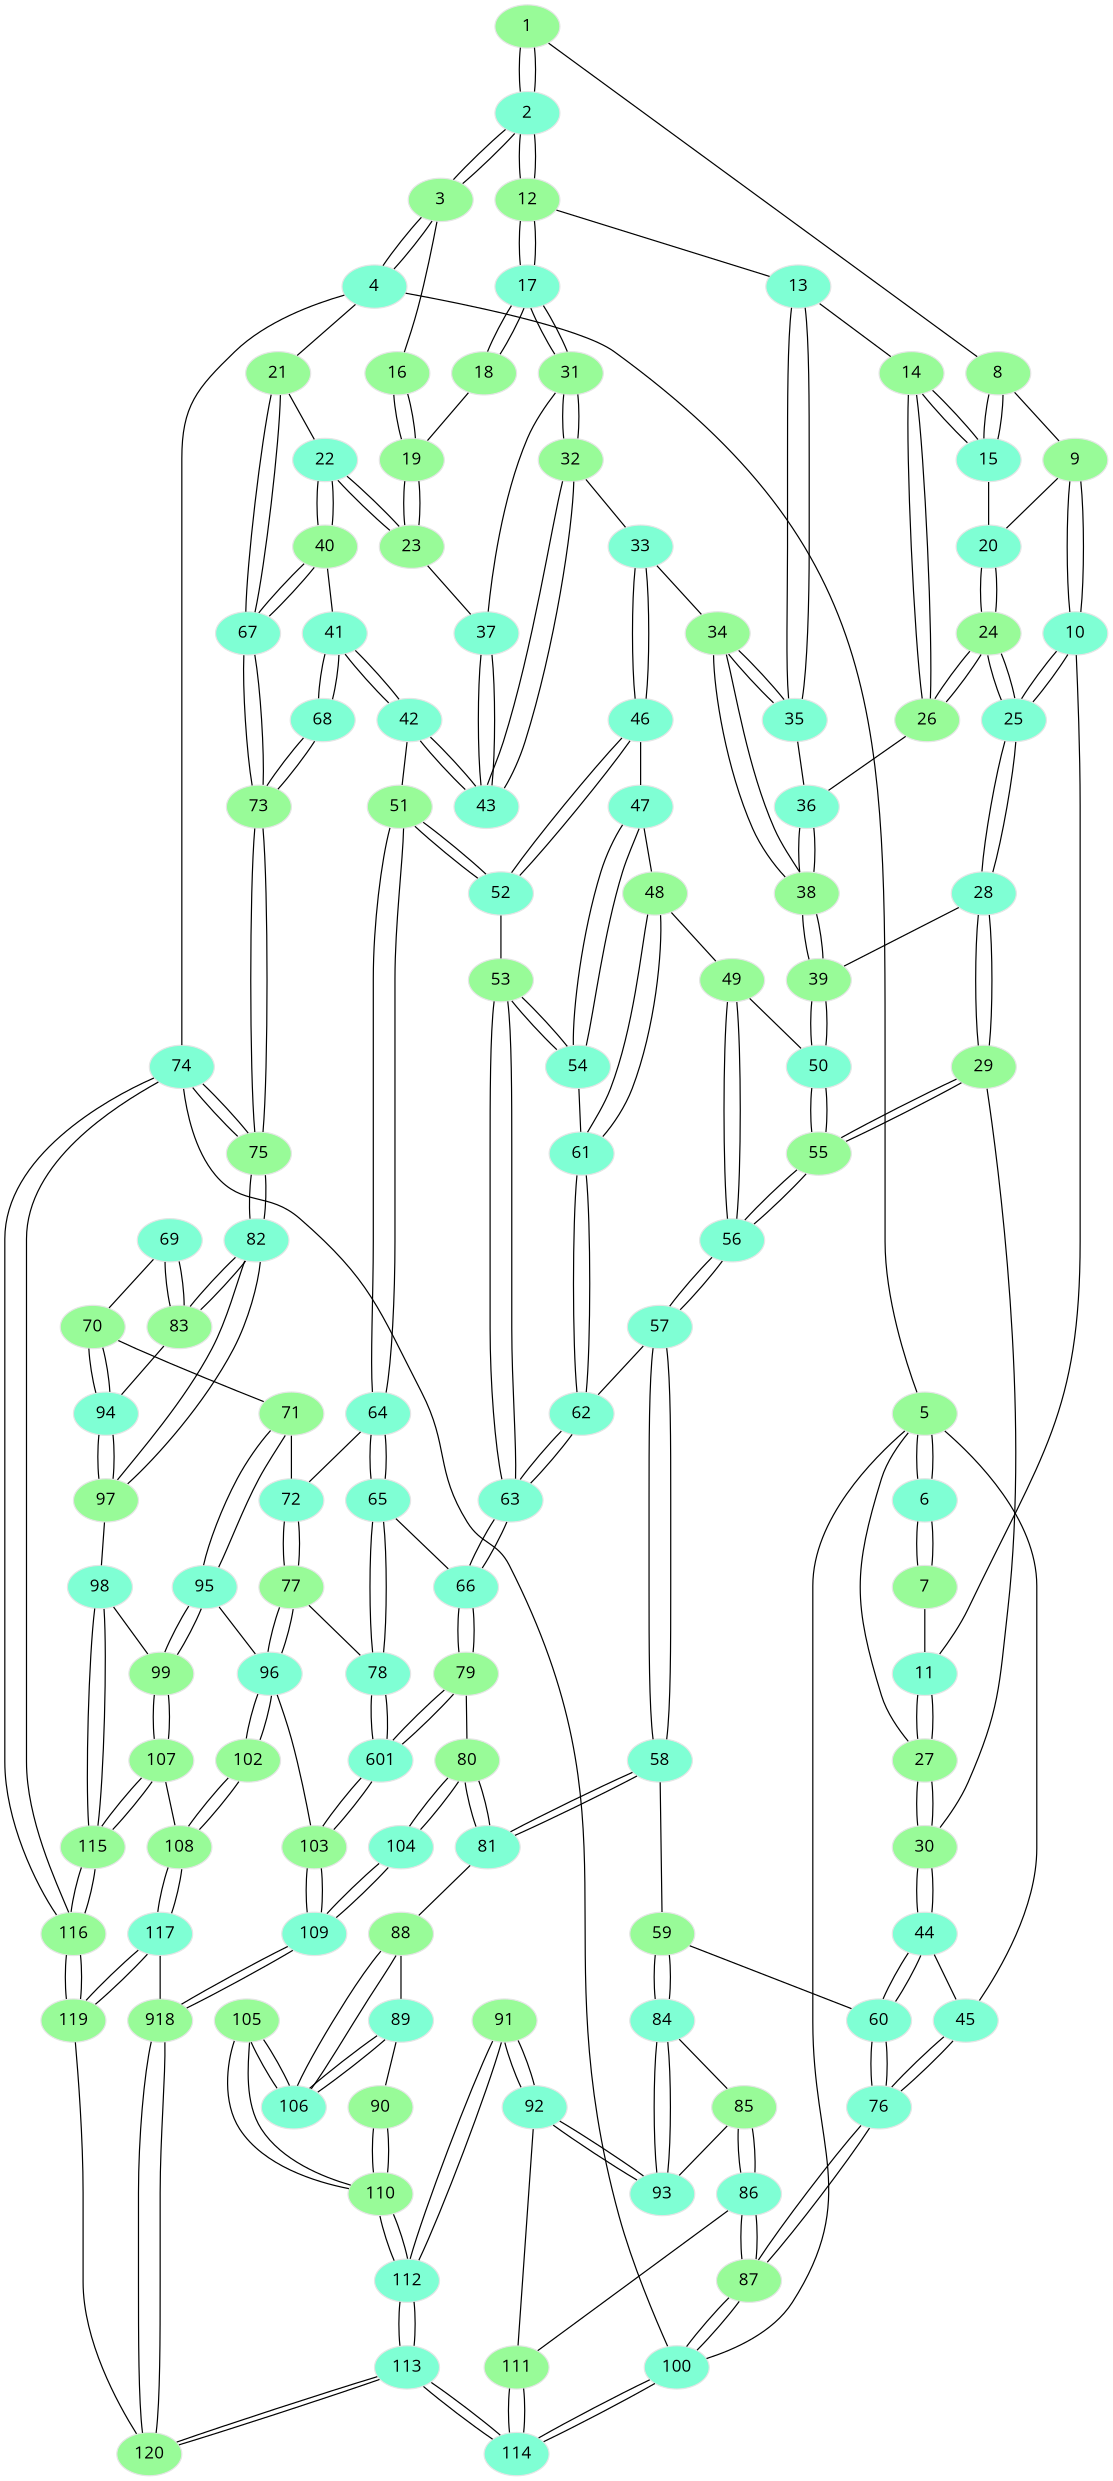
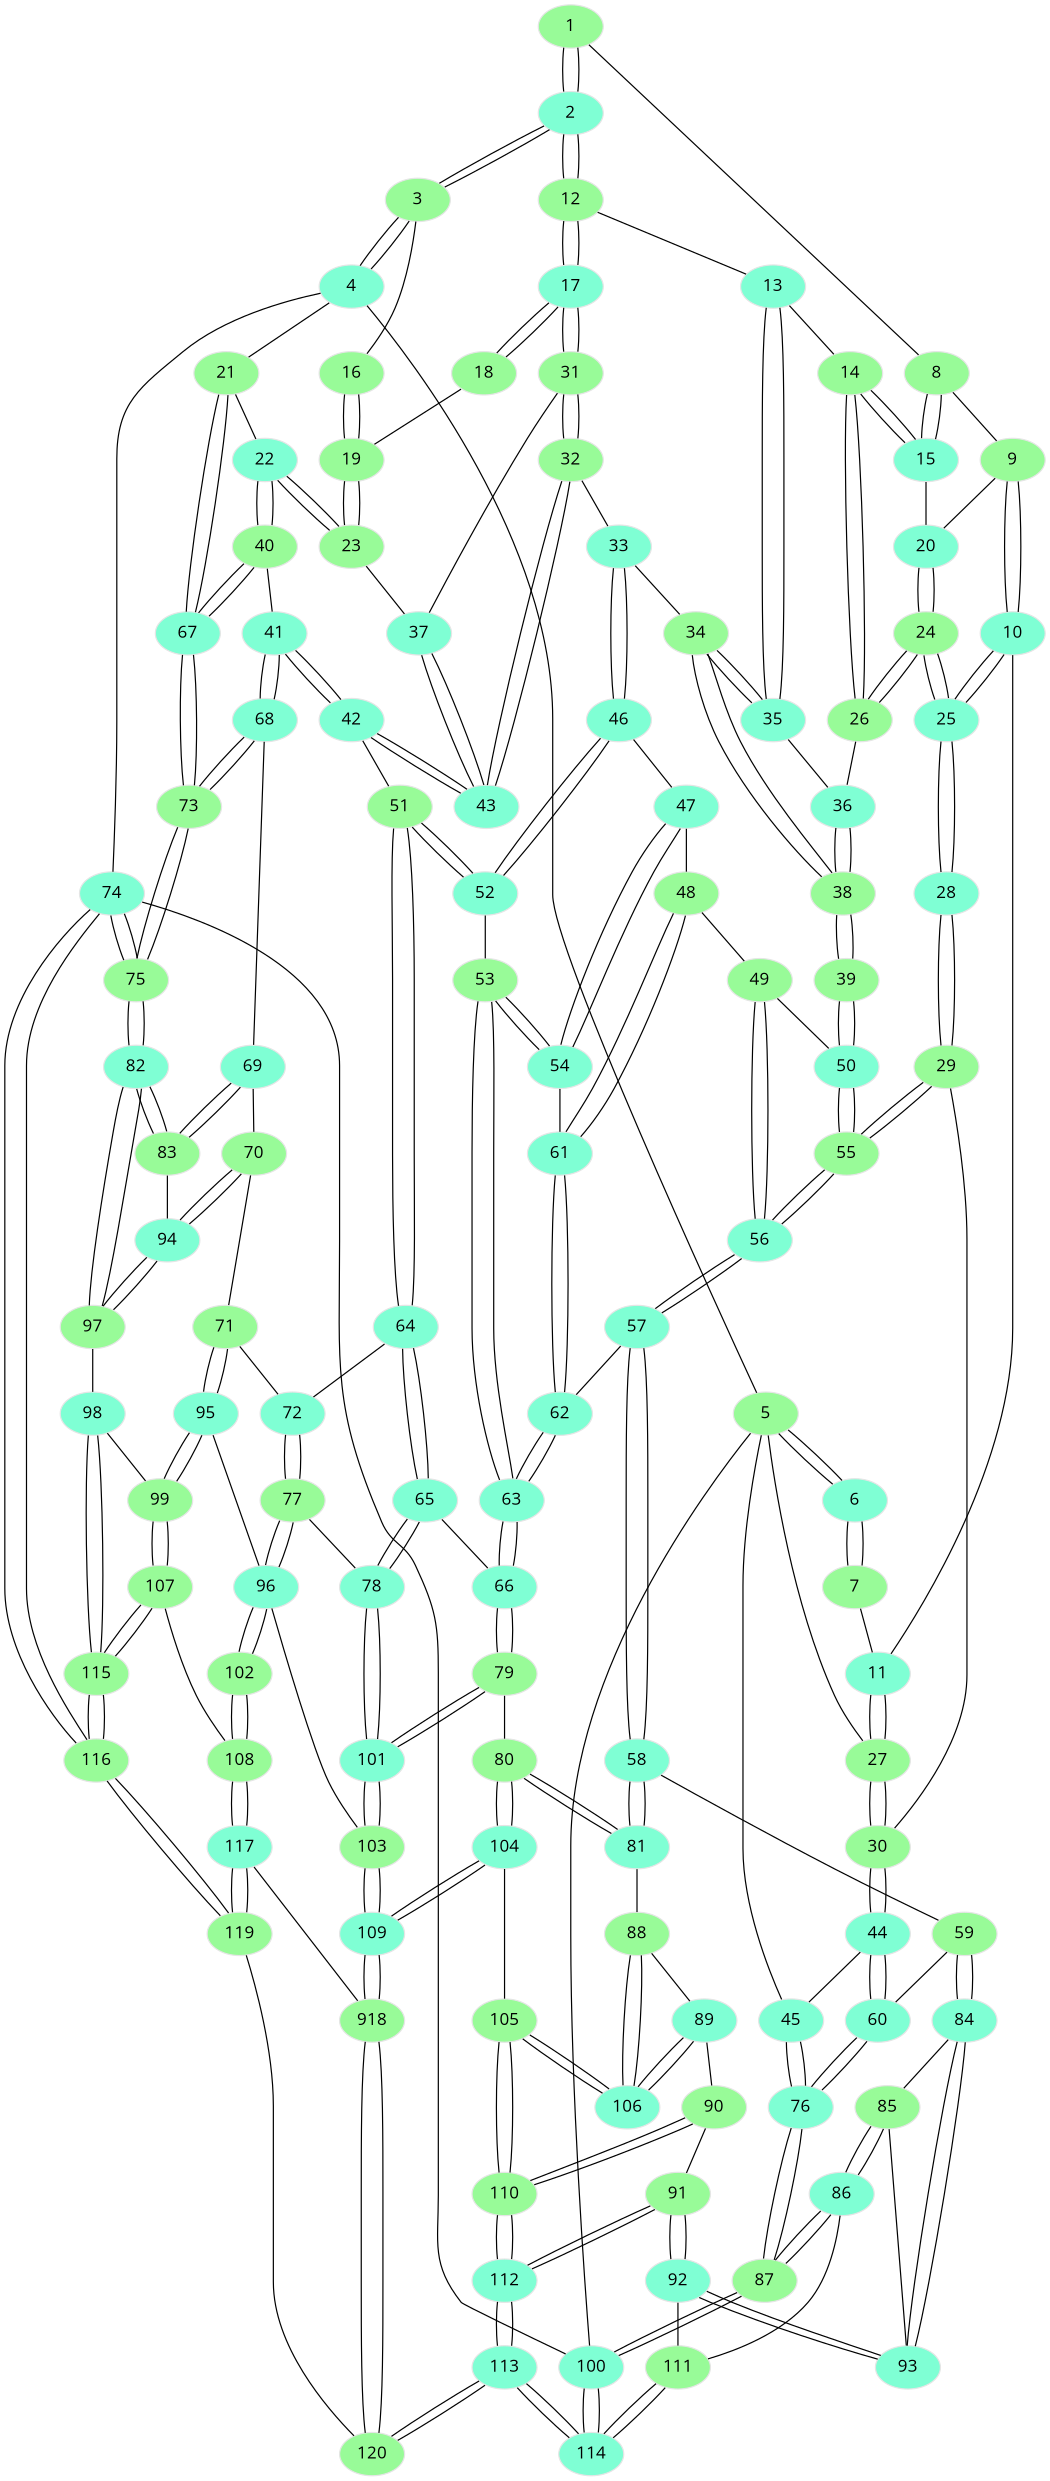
  graph {
    fontname="Open Sans"
    node [color=gray90 fillcolor=aquamarine fontname="Open Sans" style=filled]
    edge [fontname="Open Sans"]
    1 [fillcolor=palegreen]
    2
    8 [fillcolor=palegreen]
    3 [fillcolor=palegreen]
    12 [fillcolor=palegreen]
    9 [fillcolor=palegreen]
    15
    4
    16 [fillcolor=palegreen]
    13
    17
    5 [fillcolor=palegreen]
    21 [fillcolor=palegreen]
    74
    19 [fillcolor=palegreen]
    6
    45
    100
    27 [fillcolor=palegreen]
    22
    67
    75 [fillcolor=palegreen]
    116 [fillcolor=palegreen]
    7 [fillcolor=palegreen]
    76
    114
    11
    30 [fillcolor=palegreen]
    10
    20
    25
    24 [fillcolor=palegreen]
    28
    14 [fillcolor=palegreen]
    35
    18 [fillcolor=palegreen]
    31 [fillcolor=palegreen]
    26 [fillcolor=palegreen]
    36
    23 [fillcolor=palegreen]
    37
    32 [fillcolor=palegreen]
    40 [fillcolor=palegreen]
    73 [fillcolor=palegreen]
    41
    43
    29 [fillcolor=palegreen]
    39 [fillcolor=palegreen]
    38 [fillcolor=palegreen]
    44
    55 [fillcolor=palegreen]
    50
    56
    60
    33
    34 [fillcolor=palegreen]
    46
    47
    52
    42
    68
    51 [fillcolor=palegreen]
    69
    64
    87 [fillcolor=palegreen]
    48 [fillcolor=palegreen]
    54
    53 [fillcolor=palegreen]
    49 [fillcolor=palegreen]
    61
    62
    57
    65
    72
    63
    66
    58
    59 [fillcolor=palegreen]
    81
    84
    88 [fillcolor=palegreen]
    85 [fillcolor=palegreen]
    93
    79 [fillcolor=palegreen]
    78
    77 [fillcolor=palegreen]
-   101 [label=601]
+   101
    80 [fillcolor=palegreen]
    70 [fillcolor=palegreen]
    83 [fillcolor=palegreen]
    71 [fillcolor=palegreen]
    94
    95
    97 [fillcolor=palegreen]
    96
    99 [fillcolor=palegreen]
    82
    119 [fillcolor=palegreen]
    102 [fillcolor=palegreen]
    103 [fillcolor=palegreen]
    104
    109
    105 [fillcolor=palegreen]
    89
    106
    98
    86
    111 [fillcolor=palegreen]
    90 [fillcolor=palegreen]
    91 [fillcolor=palegreen]
    110 [fillcolor=palegreen]
    92
    112
    113
    107 [fillcolor=palegreen]
    108 [fillcolor=palegreen]
    115 [fillcolor=palegreen]
    117
    n119 [fillcolor=palegreen label=918]
    120 [fillcolor=palegreen]
    1 -- 2
    1 -- 2
    1 -- 8
    2 -- 3
    2 -- 3
    2 -- 12
    2 -- 12
    8 -- 9
    8 -- 15
    8 -- 15
    3 -- 4
    3 -- 4
    3 -- 16
    12 -- 13
    12 -- 17
    12 -- 17
    9 -- 10
    9 -- 10
    9 -- 20
    15 -- 20
    4 -- 5
    4 -- 21
    4 -- 74
    16 -- 19
    16 -- 19
    13 -- 14
    13 -- 35
    13 -- 35
    17 -- 18
    17 -- 18
    17 -- 31
    17 -- 31
    5 -- 6
    5 -- 6
    5 -- 45
    5 -- 100
    5 -- 27
    21 -- 22
    21 -- 67
    21 -- 67
    74 -- 100
    74 -- 75
    74 -- 75
    74 -- 116
    74 -- 116
    19 -- 23
    19 -- 23
    6 -- 7
    6 -- 7
    45 -- 76
    45 -- 76
    100 -- 114
    100 -- 114
    27 -- 30
    27 -- 30
    22 -- 23
    22 -- 23
    22 -- 40
    22 -- 40
    67 -- 73
    67 -- 73
    75 -- 82
    75 -- 82
    116 -- 119
    116 -- 119
    7 -- 11
    76 -- 87
    76 -- 87
    11 -- 27
    11 -- 27
    30 -- 44
    30 -- 44
    10 -- 11
    10 -- 25
    10 -- 25
    20 -- 24
    20 -- 24
    25 -- 28
    25 -- 28
    24 -- 25
    24 -- 25
    24 -- 26
    24 -- 26
    28 -- 29
    28 -- 29
-   28 -- 39
    14 -- 15
    14 -- 15
    14 -- 26
    14 -- 26
    35 -- 36
    18 -- 19
    31 -- 37
    31 -- 32
    31 -- 32
    26 -- 36
    36 -- 38
    36 -- 38
    23 -- 37
    37 -- 43
    37 -- 43
    32 -- 43
    32 -- 43
    32 -- 33
    40 -- 67
    40 -- 67
    40 -- 41
    73 -- 75
    73 -- 75
    41 -- 42
    41 -- 42
    41 -- 68
    41 -- 68
    29 -- 30
    29 -- 55
    29 -- 55
    39 -- 50
    39 -- 50
    38 -- 39
    38 -- 39
    44 -- 45
    44 -- 60
    44 -- 60
    55 -- 56
    55 -- 56
    50 -- 55
    50 -- 55
    56 -- 57
    56 -- 57
    60 -- 76
    60 -- 76
    33 -- 34
    33 -- 46
    33 -- 46
    34 -- 35
    34 -- 35
    34 -- 38
    34 -- 38
    46 -- 47
    46 -- 52
    46 -- 52
    47 -- 48
    47 -- 54
    47 -- 54
    52 -- 53
    42 -- 43
    42 -- 43
    42 -- 51
    68 -- 73
    68 -- 73
+   68 -- 69
    51 -- 52
    51 -- 52
    51 -- 64
    51 -- 64
    69 -- 70
    69 -- 83
    69 -- 83
    64 -- 65
    64 -- 65
    64 -- 72
    87 -- 100
    87 -- 100
    48 -- 49
    48 -- 61
    48 -- 61
    54 -- 61
    53 -- 54
    53 -- 54
    53 -- 63
    53 -- 63
    49 -- 50
    49 -- 56
    49 -- 56
    61 -- 62
    61 -- 62
    62 -- 63
    62 -- 63
    57 -- 62
    57 -- 58
    57 -- 58
    65 -- 66
    65 -- 78
    65 -- 78
    72 -- 77
    72 -- 77
    63 -- 66
    63 -- 66
    66 -- 79
    66 -- 79
    58 -- 59
    58 -- 81
    58 -- 81
    59 -- 60
    59 -- 84
    59 -- 84
    81 -- 88
    84 -- 85
    84 -- 93
    84 -- 93
    88 -- 89
    88 -- 106
    88 -- 106
    85 -- 93
    85 -- 86
    85 -- 86
    79 -- 101
    79 -- 101
    79 -- 80
    78 -- 101
    78 -- 101
    77 -- 78
    77 -- 96
    77 -- 96
    101 -- 103
    101 -- 103
    80 -- 81
    80 -- 81
    80 -- 104
    80 -- 104
    70 -- 71
    70 -- 94
    70 -- 94
    83 -- 94
    71 -- 72
    71 -- 95
    71 -- 95
    94 -- 97
    94 -- 97
    95 -- 96
    95 -- 99
    95 -- 99
    97 -- 98
    96 -- 102
    96 -- 102
    96 -- 103
    99 -- 107
    99 -- 107
    82 -- 83
    82 -- 83
    82 -- 97
    82 -- 97
    119 -- 120
    102 -- 108
    102 -- 108
    103 -- 109
    103 -- 109
    104 -- 109
    104 -- 109
+   104 -- 105
    109 -- n119
    109 -- n119
    105 -- 106
    105 -- 106
    105 -- 110
    105 -- 110
    89 -- 106
    89 -- 106
    89 -- 90
    98 -- 99
    98 -- 115
    98 -- 115
    86 -- 87
    86 -- 87
    86 -- 111
    111 -- 114
    111 -- 114
+   90 -- 91
    90 -- 110
    90 -- 110
    91 -- 92
    91 -- 92
    91 -- 112
    91 -- 112
    110 -- 112
    110 -- 112
    92 -- 93
    92 -- 93
    92 -- 111
    112 -- 113
    112 -- 113
    113 -- 114
    113 -- 114
    113 -- 120
    113 -- 120
    107 -- 108
    107 -- 115
    107 -- 115
    108 -- 117
    108 -- 117
    115 -- 116
    115 -- 116
    117 -- 119
    117 -- 119
    117 -- n119
    n119 -- 120
    n119 -- 120
  }
